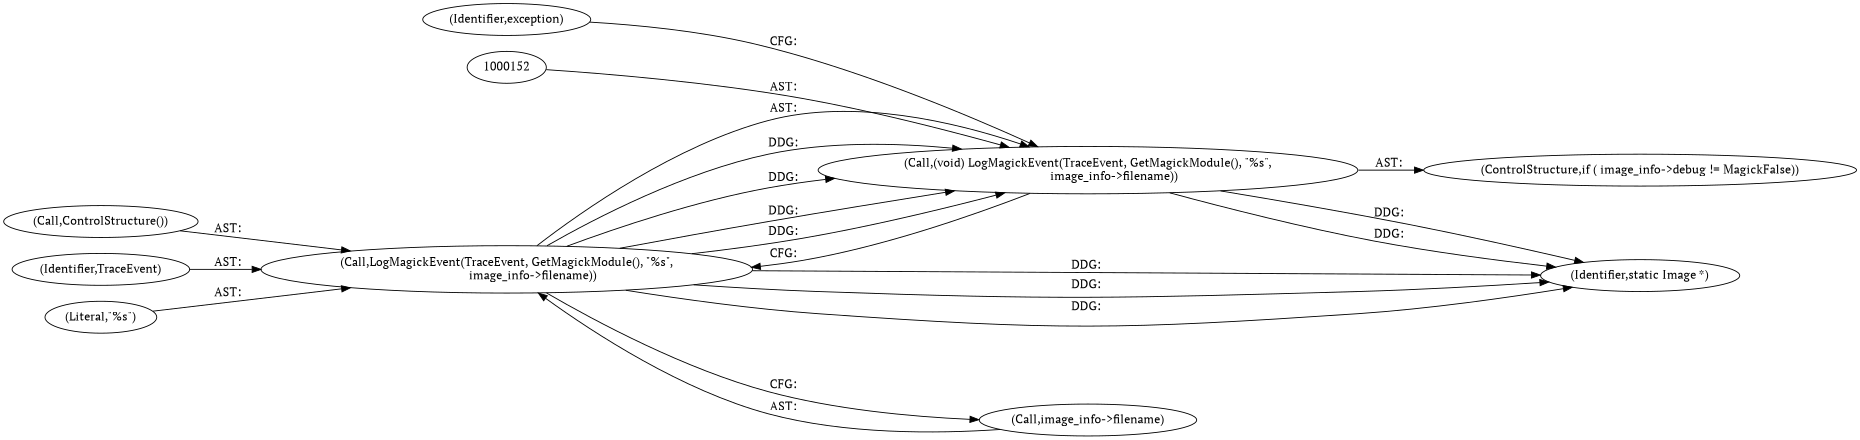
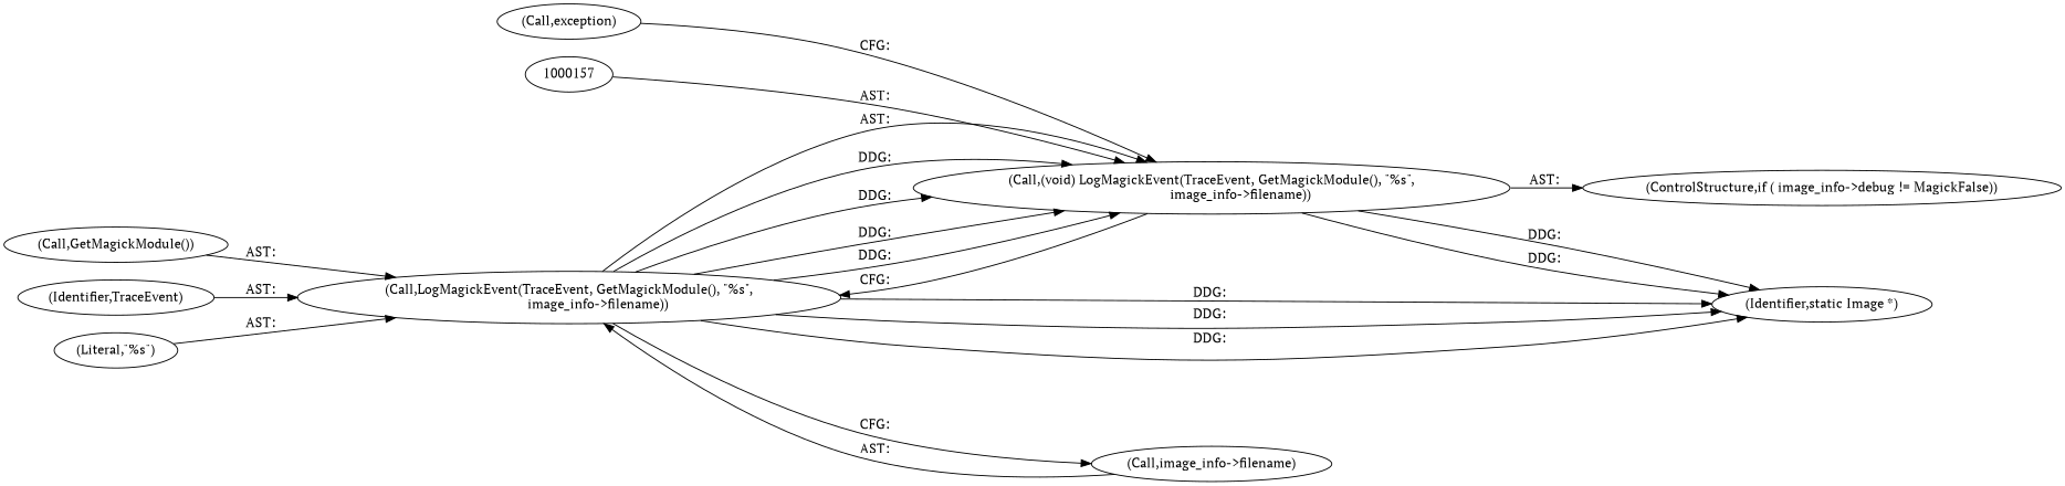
  digraph {
    fontname="PT Serif"
    rankdir=LR
    node [fontname="PT Serif"]
    edge [fontname="PT Serif"]
    n1 [label="(Call,LogMagickEvent(TraceEvent, GetMagickModule(), \"%s\",\n                image_info->filename))"]
    n2 [label="(Call,(void) LogMagickEvent(TraceEvent, GetMagickModule(), \"%s\",\n                image_info->filename))"]
    n3 [label="(Identifier,static Image *)"]
    n4 [label="(Call,image_info->filename)"]
    n5 [label="(ControlStructure,if ( image_info->debug != MagickFalse))"]
-   n6 [label="(Call,ControlStructure())"]
+   n6 [label="(Call,GetMagickModule())"]
    n7 [label="(Identifier,TraceEvent)"]
    n8 [label="(Literal,\"%s\")"]
-   n9 [label="(Identifier,exception)"]
-   1000152
+   n9 [label="(Call,exception)"]
+   1000152 [label=1000157]
    n1 -> n2 [label="AST: "]
    n1 -> n2 [label="DDG: "]
    n1 -> n2 [label="DDG: "]
    n1 -> n2 [label="DDG: "]
    n1 -> n2 [label="DDG: "]
    n1 -> n3 [label="DDG: "]
    n1 -> n3 [label="DDG: "]
    n1 -> n3 [label="DDG: "]
    n1 -> n4 [label="CFG: "]
    n2 -> n1 [label="CFG: "]
    n2 -> n3 [label="DDG: "]
    n2 -> n3 [label="DDG: "]
    n2 -> n5 [label="AST: "]
    n4 -> n1 [label="AST: "]
    n6 -> n1 [label="AST: "]
    n7 -> n1 [label="AST: "]
    n8 -> n1 [label="AST: "]
    n9 -> n2 [label="CFG: "]
    1000152 -> n2 [label="AST: "]
  }
